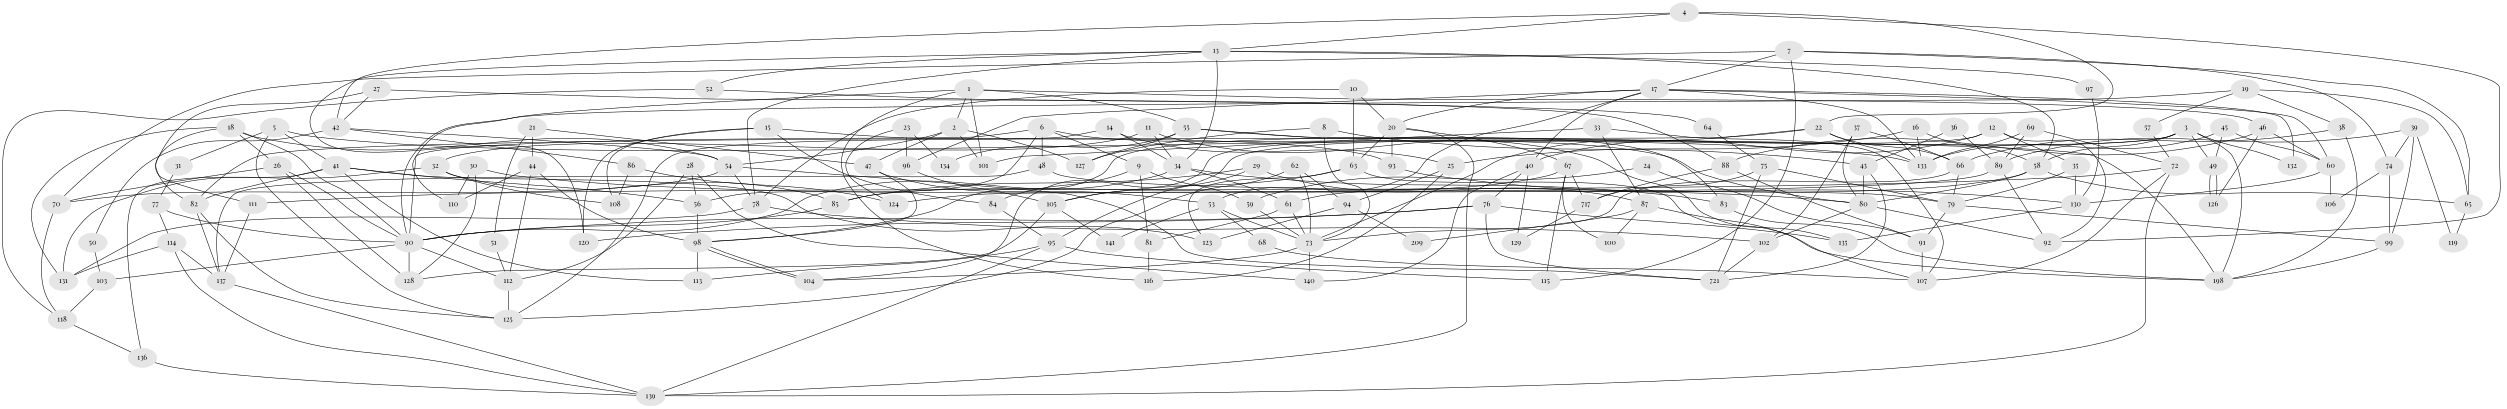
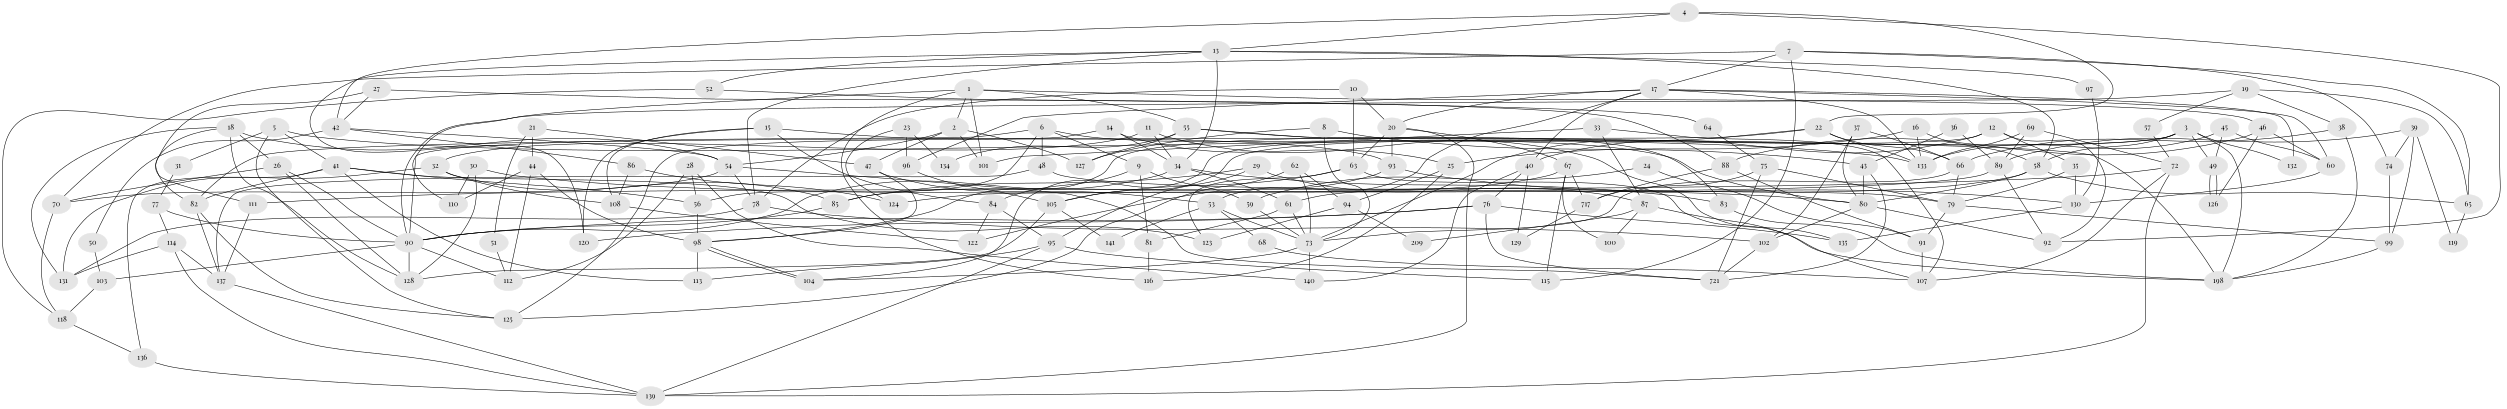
  graph {
    fontname="Playfair Display"
    node [color=gray90 fontname="Playfair Display" style=filled]
    edge [fontname="Playfair Display"]
    1
    2
    46
    55
    101
    110
    116
    47
    54
    127
    60
    88
    126
    n14 [label=198]
    134
    83
    98
    53
    70
    78
    n21 [label=721]
    3
    49
    58
    105
    132
    80
    65
    61
    104
    113
    128
    141
    4
    13
    22
    42
    92
    34
    52
    97
    120
    133
    73
    82
    66
    50
    86
    5
    31
    41
    125
    77
    56
    123
    136
    6
    9
    48
    90
    59
    81
    84
    79
    137
    102
    112
    103
    7
    17
    74
    115
    20
    40
    96
    119
    118
    99
-   106
    8
    43
    140
    95
+   122
    10
    63
    93
    67
    139
    107
    131
    11
    32
    135
    108
    85
    12
    35
    76
    129
    64
    130
    14
    25
    94
    15
    16
    68
    18
    26
    19
    38
    57
    72
    100
    n116 [label=717]
    21
    44
    51
    23
    124
    24
    91
    n124 [label=209]
    27
    111
    28
    29
    87
    30
    114
    33
    36
    89
    37
    39
    45
    75
    62
    69
    1 -- 2
    1 -- 46
    1 -- 55
    1 -- 101
    1 -- 110
    1 -- 116
    2 -- 101
    2 -- 47
    2 -- 54
    2 -- 127
    46 -- 60
    46 -- 88
    46 -- 126
    55 -- 127
    55 -- n14
    55 -- 134
    55 -- 83
    47 -- 98
    47 -- 53
    54 -- 70
    54 -- 78
    54 -- n21
-   60 -- 106
    60 -- 130
    88 -- n116
    88 -- 91
    83 -- n14
    98 -- 104
    98 -- 104
    98 -- 113
    53 -- 141
    53 -- 73
    53 -- 68
    70 -- 118
    78 -- 102
    78 -- 131
    3 -- n14
    3 -- 98
    3 -- 49
    3 -- 58
    3 -- 105
    3 -- 132
    49 -- 126
    49 -- 126
    58 -- 80
    58 -- 65
    58 -- 61
    105 -- 128
    105 -- 141
    80 -- 92
    80 -- 102
    65 -- 119
    61 -- 73
    61 -- 81
    4 -- 13
    4 -- 22
    4 -- 42
    4 -- 92
    13 -- 78
    13 -- 58
    13 -- 34
    13 -- 52
    13 -- 97
    13 -- 120
    22 -- 133
    22 -- 73
    22 -- 82
    22 -- 66
    42 -- 54
    42 -- 50
    42 -- 86
    34 -- 83
    34 -- 61
    34 -- 90
    52 -- 118
    52 -- 64
    97 -- 130
    73 -- 104
    73 -- 140
    82 -- 125
    82 -- 137
    66 -- 73
    66 -- 79
    50 -- 103
    86 -- 108
    86 -- 124
    5 -- 133
    5 -- 31
    5 -- 41
    5 -- 125
    31 -- 77
    41 -- 113
    41 -- 82
    41 -- 56
    41 -- 123
    41 -- 136
    77 -- 90
    77 -- 114
    56 -- 98
    136 -- 139
    6 -- 80
    6 -- 56
    6 -- 9
    6 -- 48
    6 -- 90
    9 -- 59
    9 -- 81
    9 -- 84
    48 -- 79
    48 -- 137
    90 -- 128
    90 -- 112
    90 -- 103
    59 -- 73
    81 -- 116
    84 -- 95
+   84 -- 122
    79 -- 99
    79 -- 91
    137 -- 139
    102 -- n21
-   112 -- 125
    103 -- 118
    7 -- 70
    7 -- 65
    7 -- 17
    7 -- 74
    7 -- 115
    17 -- 60
    17 -- 53
    17 -- 132
    17 -- 133
    17 -- 20
    17 -- 40
    17 -- 96
    74 -- 99
-   74 -- 106
    20 -- 63
    20 -- 93
    20 -- 67
    20 -- 139
    40 -- 140
    40 -- 76
    40 -- 129
    96 -- 105
    118 -- 136
    99 -- n14
    8 -- 127
    8 -- 73
    8 -- 43
    43 -- n21
    43 -- 80
    95 -- 113
    95 -- 115
    95 -- 139
    10 -- 78
    10 -- 20
    10 -- 63
    63 -- 105
    63 -- 123
    63 -- 107
+   93 -- 122
    93 -- 130
    67 -- 115
    67 -- 85
    67 -- 100
    67 -- n116
    11 -- 34
    11 -- 32
    11 -- 135
    32 -- 131
    32 -- 108
    32 -- 85
+   108 -- 122
    85 -- 90
    12 -- 104
    12 -- 92
    12 -- 40
    12 -- 35
    35 -- 79
    35 -- 130
    76 -- n21
    76 -- 120
    76 -- 90
    76 -- 135
    64 -- 75
    130 -- 135
    14 -- 34
    14 -- 125
    14 -- 25
    25 -- 116
    25 -- 94
    94 -- 123
    94 -- n124
    15 -- 120
    15 -- 84
    15 -- 93
    15 -- 108
    16 -- 58
    16 -- 133
    16 -- 25
    68 -- 107
    18 -- 54
-   18 -- 90
+   18 -- 128
    18 -- 82
    18 -- 131
    18 -- 26
    26 -- 70
    26 -- 128
    26 -- 90
    19 -- 65
    19 -- 90
    19 -- 38
    19 -- 57
    38 -- n14
    38 -- 66
    57 -- 72
    72 -- 139
    72 -- 107
    72 -- 111
    n116 -- 129
    21 -- 47
    21 -- 44
    21 -- 51
    44 -- 110
    44 -- 98
    44 -- 112
    51 -- 112
    23 -- 134
    23 -- 96
    23 -- 124
    24 -- 59
    24 -- 91
    91 -- 107
    27 -- 88
    27 -- 42
    27 -- 111
    111 -- 137
    28 -- 56
    28 -- 112
    28 -- 140
    29 -- 95
    29 -- 85
    29 -- 87
    87 -- n14
    87 -- 100
    87 -- n124
    30 -- 110
    30 -- 80
    30 -- 128
    114 -- 137
    114 -- 139
    114 -- 131
    33 -- 101
    33 -- 107
    33 -- 87
    36 -- 43
    36 -- 89
    89 -- 92
    89 -- 124
    37 -- 80
    37 -- 66
    37 -- 102
    39 -- 74
    39 -- 119
    39 -- 99
    39 -- 89
    45 -- 60
    45 -- 49
    45 -- 133
    75 -- n21
    75 -- 79
    75 -- n116
    62 -- 73
    62 -- 125
    62 -- 94
    69 -- 133
    69 -- 72
    69 -- 89
  }
